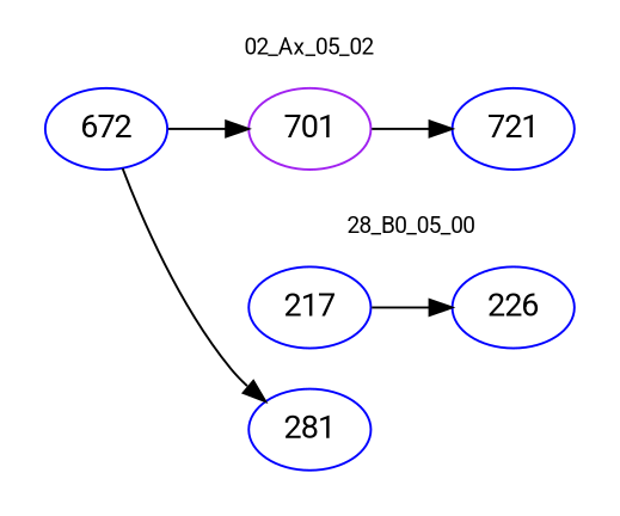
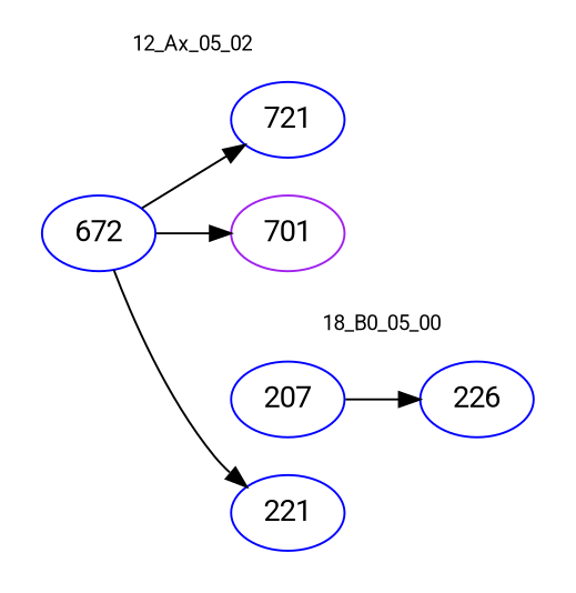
  digraph {
    fontname=Roboto
    rankdir=LR
    node [color=blue fontname=Roboto]
    edge [color=black fontname=Roboto]
    n1 [label=672]
    n2 [color=purple label=701]
    n3 [label=721]
-   n4 [label=217]
-   n5 [label=281]
+   n4 [label=207]
+   n5 [label=221]
    n6 [label=226]
    subgraph cluster_1 {
      color=white
      fontsize=10
-     label="02_Ax_05_02"
+     label="12_Ax_05_02"
      n1
      n2
      n3
    }
    subgraph cluster_2 {
      color=white
      fontsize=10
-     label="28_B0_05_00"
+     label="18_B0_05_00"
      n4
      n5
      n6
    }
    n1 -> n2
-   n2 -> n3
+   n1 -> n3
    n1 -> n5
    n4 -> n6
  }
